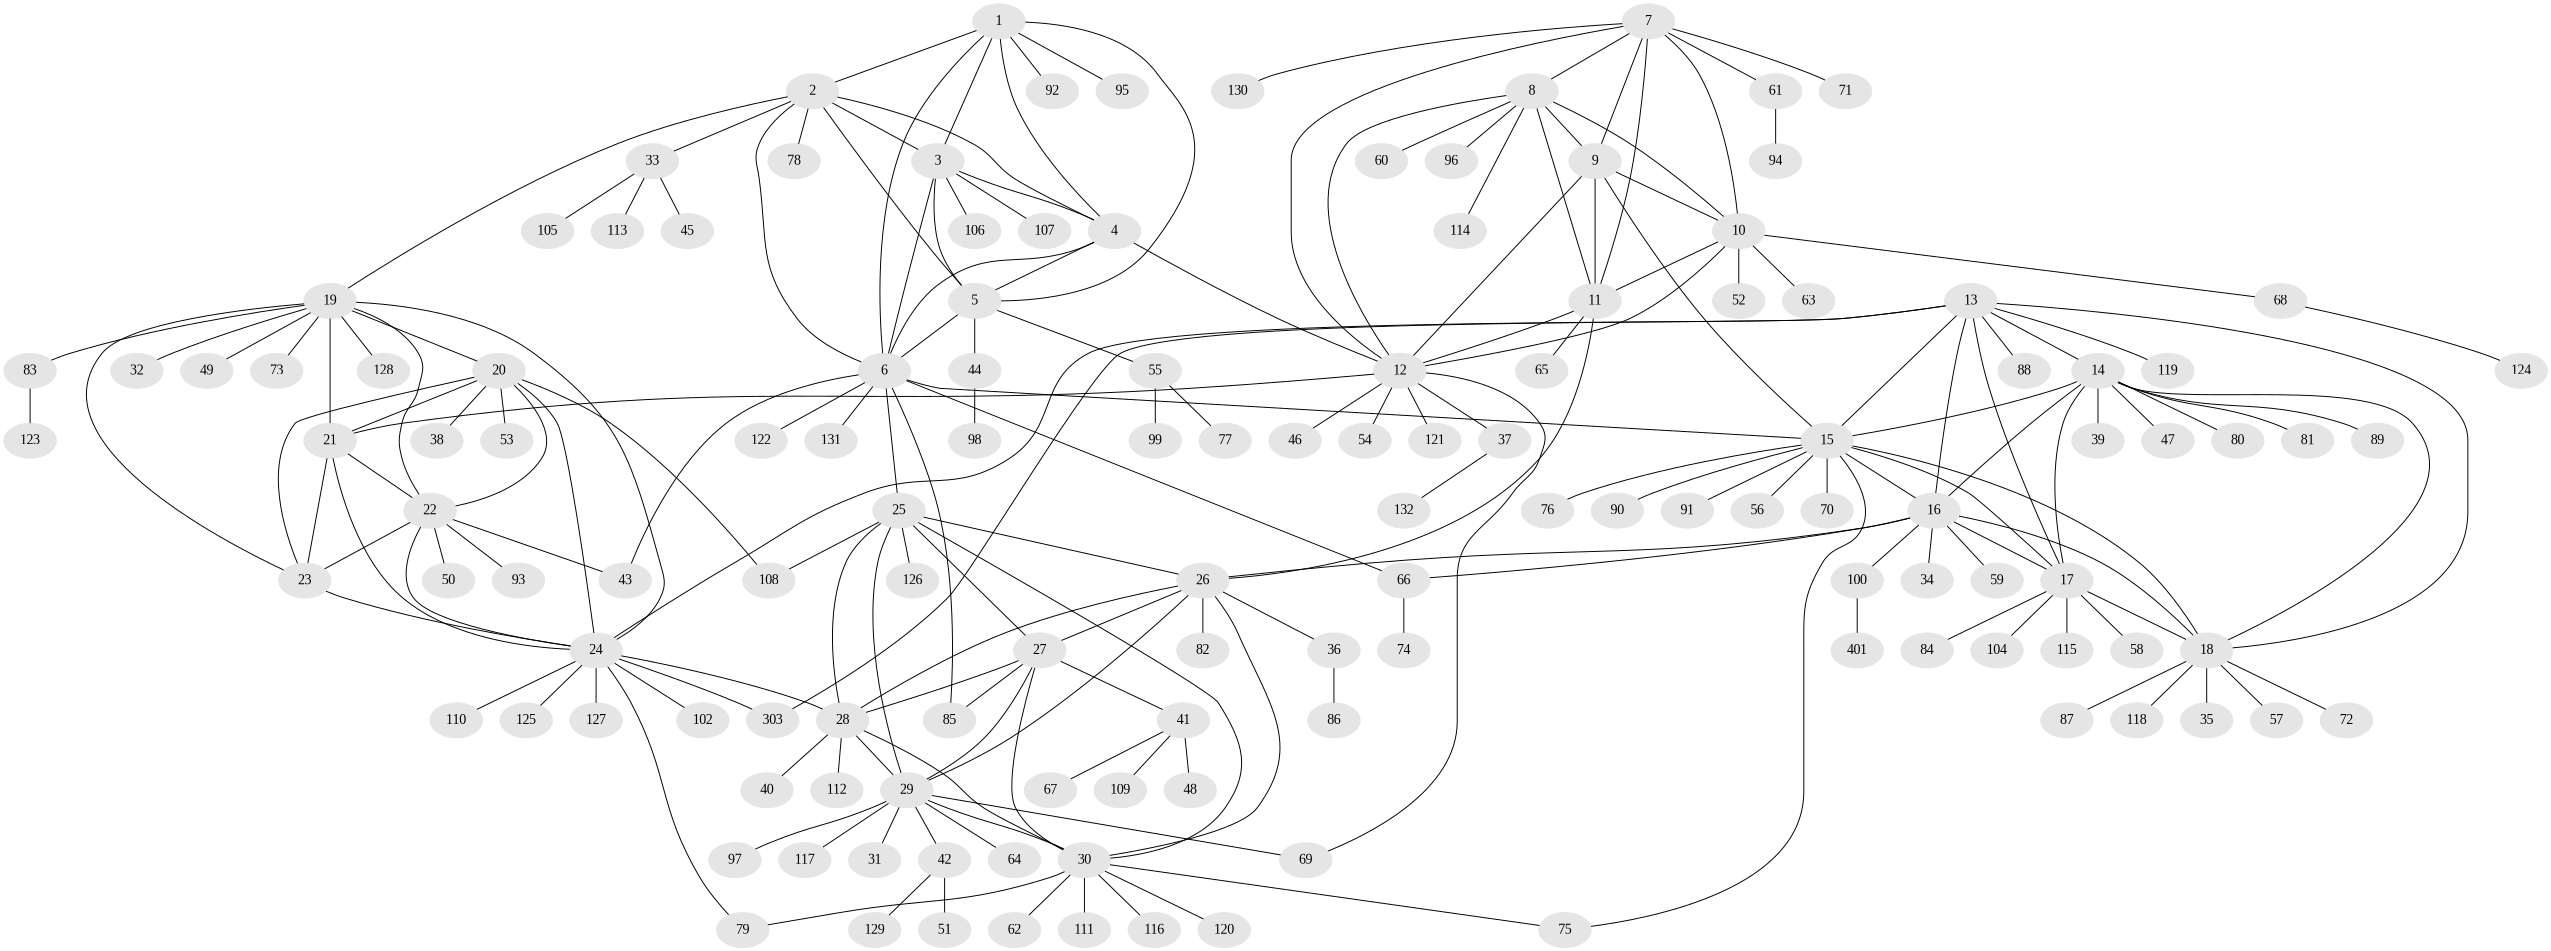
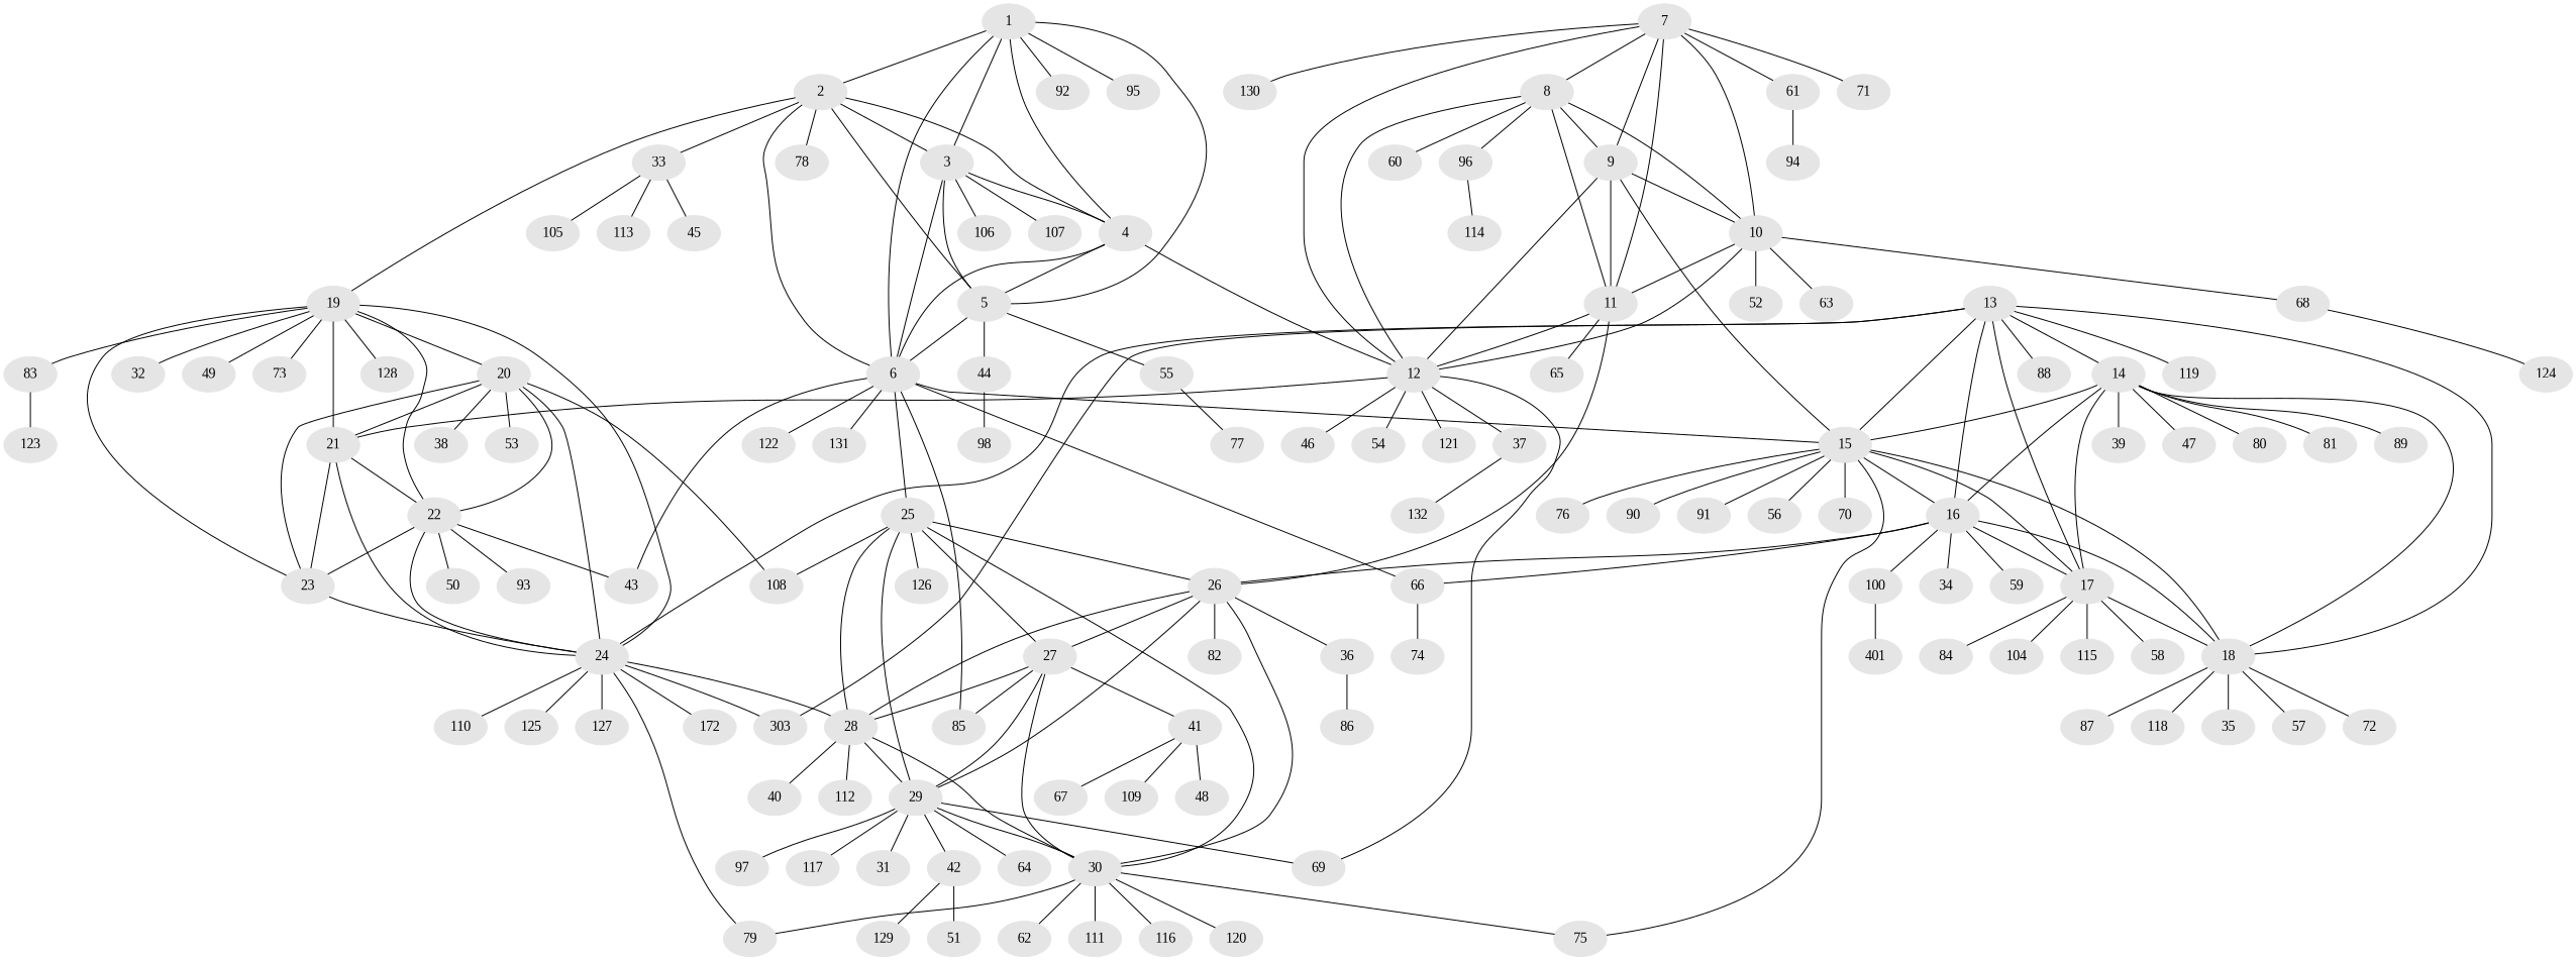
  graph {
    fontname="Liberation Serif"
    node [color=gray90 fontname="Liberation Serif" style=filled]
    edge [fontname="Liberation Serif"]
    1
    2
    3
    4
    5
    6
    92
    95
    19
    33
    78
    106
    107
    12
    44
    55
    15
    25
    43
    66
    85
    122
    131
    21
    24
    20
    22
    23
    32
    49
    73
    83
    128
    45
    105
    113
    37
    46
    54
    69
    121
    98
    77
-   99
    16
    17
    18
    56
    70
    75
    76
    90
    91
    26
    108
    28
    27
    29
    30
    126
    74
    7
    8
    9
    10
    11
    61
    71
    130
    60
    96
    114
    52
    63
    68
    65
    94
    124
    36
    82
    132
    13
    14
    88
    n85 [label=303]
    119
    39
    47
    80
    81
    89
    34
    59
    100
    58
    84
    104
    115
    35
    57
    72
    87
    118
    79
-   102
+   102 [label=172]
    110
    125
    127
    n109 [label=401]
    38
    53
    50
    93
    123
    40
    112
    41
    31
    42
    64
    97
    117
    62
    111
    116
    120
    86
    48
    67
    109
    51
    129
    1 -- 2
    1 -- 3
    1 -- 4
    1 -- 5
    1 -- 6
    1 -- 92
    1 -- 95
    2 -- 3
    2 -- 4
    2 -- 5
    2 -- 6
    2 -- 19
    2 -- 33
    2 -- 78
    3 -- 4
    3 -- 5
    3 -- 6
    3 -- 106
    3 -- 107
    4 -- 5
    4 -- 6
    4 -- 12
    5 -- 6
    5 -- 44
    5 -- 55
    6 -- 15
    6 -- 25
    6 -- 43
    6 -- 66
    6 -- 85
    6 -- 122
    6 -- 131
    19 -- 21
    19 -- 24
    19 -- 20
    19 -- 22
    19 -- 23
    19 -- 32
    19 -- 49
    19 -- 73
    19 -- 83
    19 -- 128
    33 -- 45
    33 -- 105
    33 -- 113
    12 -- 21
    12 -- 37
    12 -- 46
    12 -- 54
    12 -- 69
    12 -- 121
    44 -- 98
    55 -- 77
-   55 -- 99
    15 -- 16
    15 -- 17
    15 -- 18
    15 -- 56
    15 -- 70
    15 -- 75
    15 -- 76
    15 -- 90
    15 -- 91
    25 -- 26
    25 -- 108
    25 -- 28
    25 -- 27
    25 -- 29
    25 -- 30
    25 -- 126
    66 -- 74
    21 -- 24
    21 -- 22
    21 -- 23
    24 -- 28
    24 -- n85
    24 -- 79
    24 -- 102
    24 -- 110
    24 -- 125
    24 -- 127
    20 -- 21
    20 -- 24
    20 -- 22
    20 -- 23
    20 -- 108
    20 -- 38
    20 -- 53
    22 -- 43
    22 -- 24
    22 -- 23
    22 -- 50
    22 -- 93
    23 -- 24
    83 -- 123
    37 -- 132
    16 -- 66
    16 -- 17
    16 -- 18
    16 -- 26
    16 -- 34
    16 -- 59
    16 -- 100
    17 -- 18
    17 -- 58
    17 -- 84
    17 -- 104
    17 -- 115
    18 -- 35
    18 -- 57
    18 -- 72
    18 -- 87
    18 -- 118
    26 -- 28
    26 -- 27
    26 -- 29
    26 -- 30
    26 -- 36
    26 -- 82
    28 -- 29
    28 -- 30
    28 -- 40
    28 -- 112
    27 -- 85
    27 -- 28
    27 -- 29
    27 -- 30
    27 -- 41
    29 -- 69
    29 -- 30
    29 -- 31
    29 -- 42
    29 -- 64
    29 -- 97
    29 -- 117
    30 -- 75
    30 -- 79
    30 -- 62
    30 -- 111
    30 -- 116
    30 -- 120
    7 -- 12
    7 -- 8
    7 -- 9
    7 -- 10
    7 -- 11
    7 -- 61
    7 -- 71
    7 -- 130
    8 -- 12
    8 -- 9
    8 -- 10
    8 -- 11
    8 -- 60
    8 -- 96
-   8 -- 114
+   96 -- 114
    9 -- 12
    9 -- 15
    9 -- 10
    9 -- 11
    10 -- 12
    10 -- 11
    10 -- 52
    10 -- 63
    10 -- 68
    11 -- 12
    11 -- 26
    11 -- 65
    61 -- 94
    68 -- 124
    36 -- 86
    13 -- 15
    13 -- 24
    13 -- 16
    13 -- 17
    13 -- 18
    13 -- 14
    13 -- 88
    13 -- n85
    13 -- 119
    14 -- 15
    14 -- 16
    14 -- 17
    14 -- 18
    14 -- 39
    14 -- 47
    14 -- 80
    14 -- 81
    14 -- 89
    100 -- n109
    41 -- 48
    41 -- 67
    41 -- 109
    42 -- 51
    42 -- 129
  }
